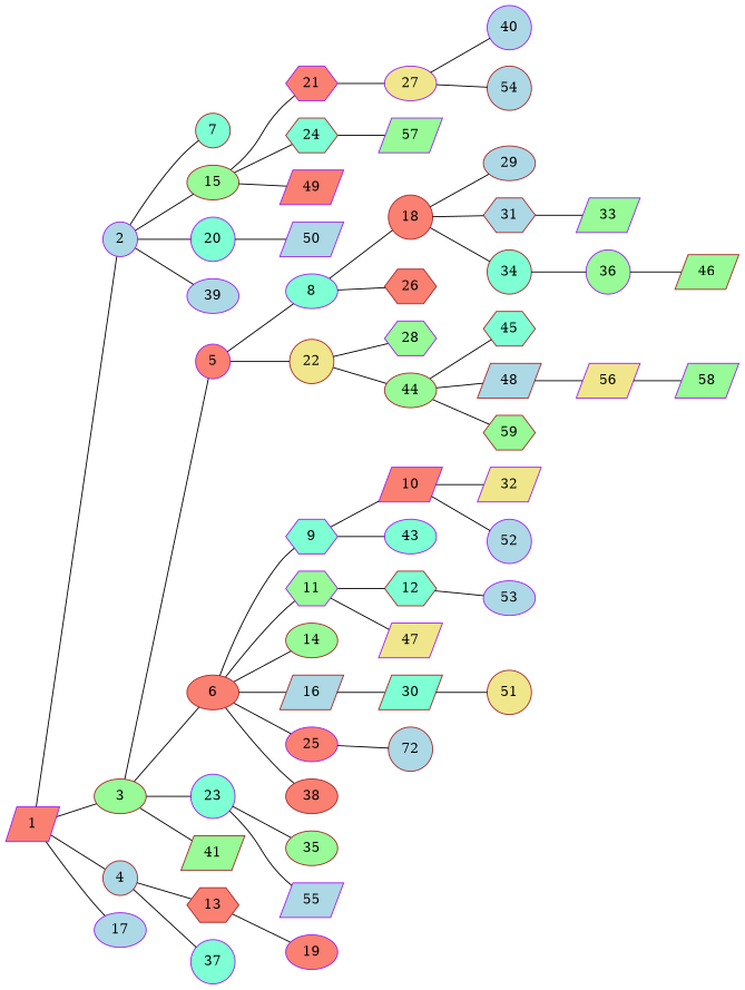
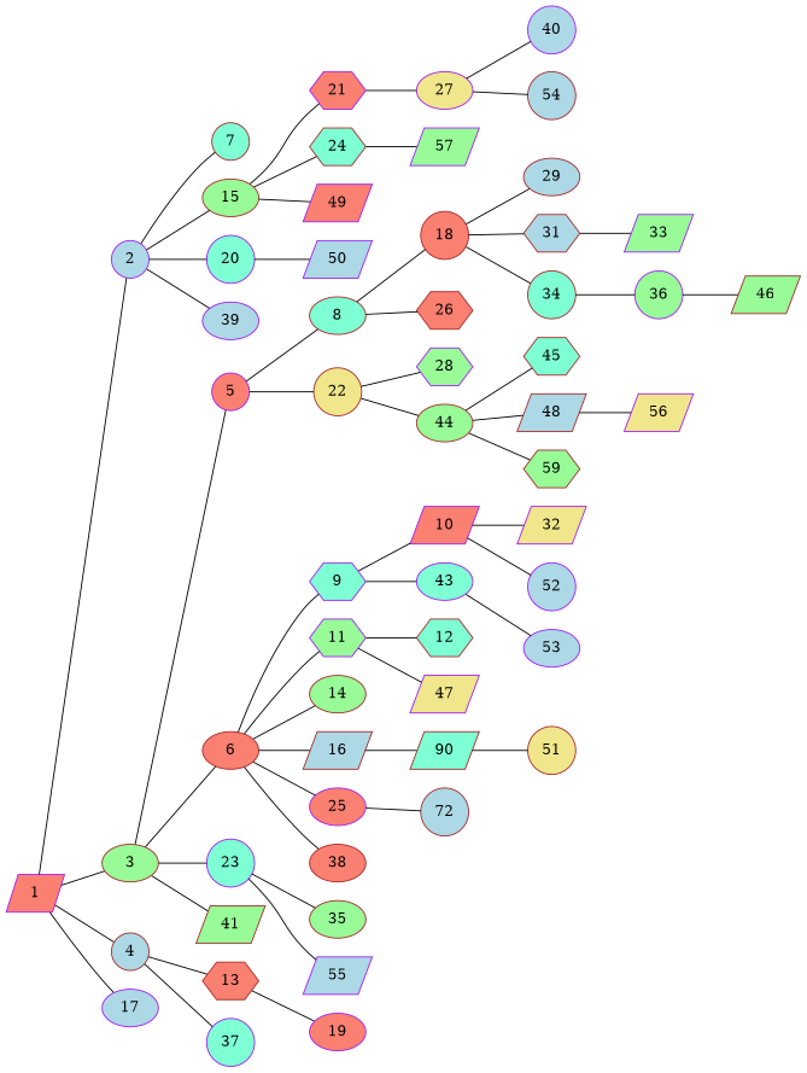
  graph {
    rankdir=LR
    node [color=purple fillcolor=lightblue shape=parallelogram style=filled]
    1 [fillcolor=salmon]
    2 [shape=circle]
    3 [color=brown fillcolor=palegreen shape=ellipse]
    4 [color=brown shape=circle]
    17 [shape=ellipse]
    7 [color=brown fillcolor=aquamarine shape=circle]
    15 [color=brown fillcolor=palegreen shape=ellipse]
    20 [fillcolor=aquamarine shape=circle]
    39 [shape=ellipse]
    5 [fillcolor=salmon shape=circle]
    6 [color=brown fillcolor=salmon shape=ellipse]
    23 [fillcolor=aquamarine shape=circle]
    41 [color=brown fillcolor=palegreen]
    13 [color=brown fillcolor=salmon shape=hexagon]
    37 [fillcolor=aquamarine shape=circle]
    21 [fillcolor=salmon shape=hexagon]
    24 [color=brown fillcolor=aquamarine shape=hexagon]
    49 [fillcolor=salmon]
    50
-   8 [fillcolor=aquamarine shape=ellipse]
+   8 [color=brown fillcolor=aquamarine shape=ellipse]
    22 [color=brown fillcolor=khaki shape=circle]
    9 [fillcolor=aquamarine shape=hexagon]
    11 [fillcolor=palegreen shape=hexagon]
    14 [color=brown fillcolor=palegreen shape=ellipse]
    16 [color=brown]
    25 [fillcolor=salmon shape=ellipse]
    38 [color=brown fillcolor=salmon shape=ellipse]
    35 [color=brown fillcolor=palegreen shape=ellipse]
    55
    19 [fillcolor=salmon shape=ellipse]
    18 [color=brown fillcolor=salmon shape=circle]
    26 [color=brown fillcolor=salmon shape=hexagon]
    28 [fillcolor=palegreen shape=hexagon]
    44 [color=brown fillcolor=palegreen shape=ellipse]
    10 [fillcolor=salmon]
    43 [fillcolor=aquamarine shape=ellipse]
    12 [color=brown fillcolor=aquamarine shape=hexagon]
    47 [fillcolor=khaki]
-   30 [color=brown fillcolor=aquamarine]
+   30 [color=brown fillcolor=aquamarine label=90]
    n40 [color=brown label=72 shape=circle]
    29 [color=brown shape=ellipse]
    31 [color=brown shape=hexagon]
    34 [color=brown fillcolor=aquamarine shape=circle]
    32 [fillcolor=khaki]
    52 [shape=circle]
    53 [shape=ellipse]
    27 [fillcolor=khaki shape=ellipse]
    57 [fillcolor=palegreen]
    51 [color=brown fillcolor=khaki shape=circle]
    33 [fillcolor=palegreen]
    36 [fillcolor=palegreen shape=circle]
    40 [shape=circle]
    54 [color=brown shape=circle]
    45 [color=brown fillcolor=aquamarine shape=hexagon]
    48 [color=brown]
    59 [color=brown fillcolor=palegreen shape=hexagon]
    46 [color=brown fillcolor=palegreen]
    56 [fillcolor=khaki]
-   58 [fillcolor=palegreen]
    1 -- 2
    1 -- 3
    1 -- 4
    1 -- 17
    2 -- 7
    2 -- 15
    2 -- 20
    2 -- 39
    3 -- 5
    3 -- 6
    3 -- 23
    3 -- 41
    4 -- 13
    4 -- 37
    15 -- 21
    15 -- 24
    15 -- 49
    20 -- 50
    5 -- 8
    5 -- 22
    6 -- 9
    6 -- 11
    6 -- 14
    6 -- 16
    6 -- 25
    6 -- 38
    23 -- 35
    23 -- 55
    13 -- 19
    21 -- 27
    24 -- 57
    8 -- 18
    8 -- 26
    22 -- 28
    22 -- 44
    9 -- 10
    9 -- 43
    11 -- 12
    11 -- 47
    16 -- 30
    25 -- n40
    18 -- 29
    18 -- 31
    18 -- 34
    44 -- 45
    44 -- 48
    44 -- 59
    10 -- 32
    10 -- 52
-   12 -- 53
+   43 -- 53
    30 -- 51
    31 -- 33
    34 -- 36
    27 -- 40
    27 -- 54
    36 -- 46
    48 -- 56
-   56 -- 58
  }
